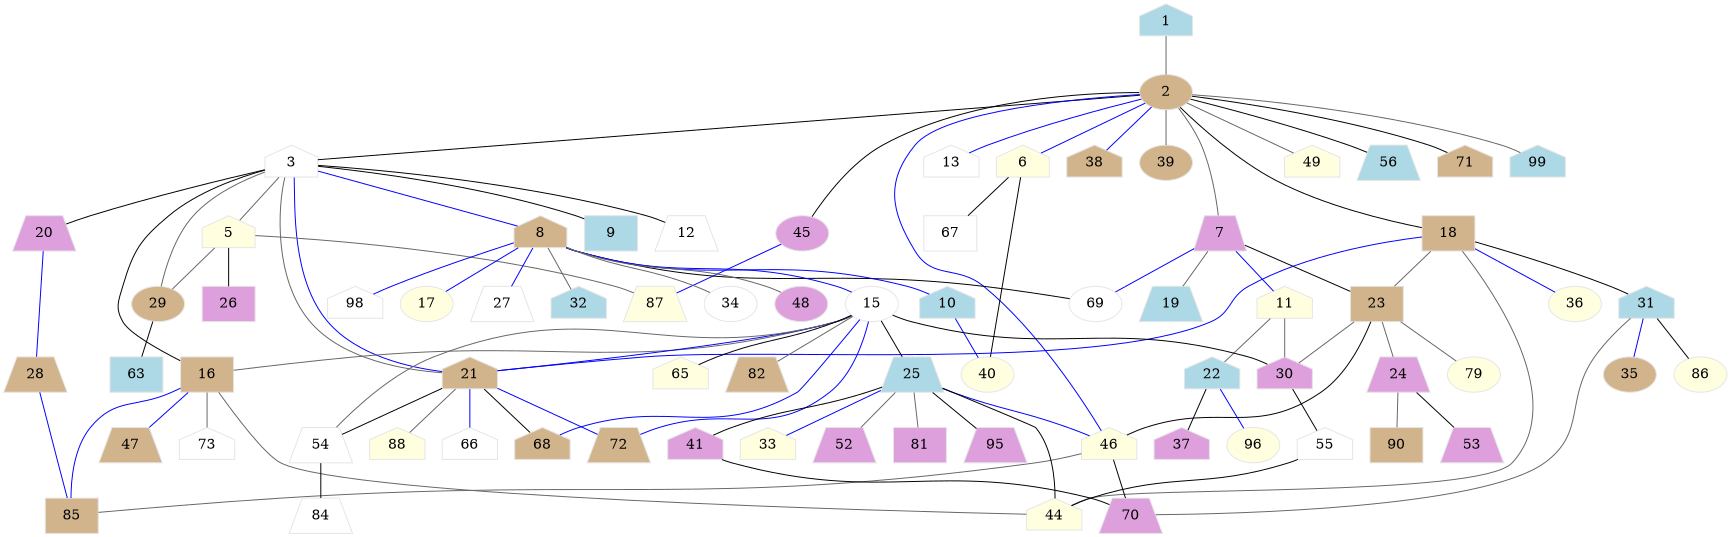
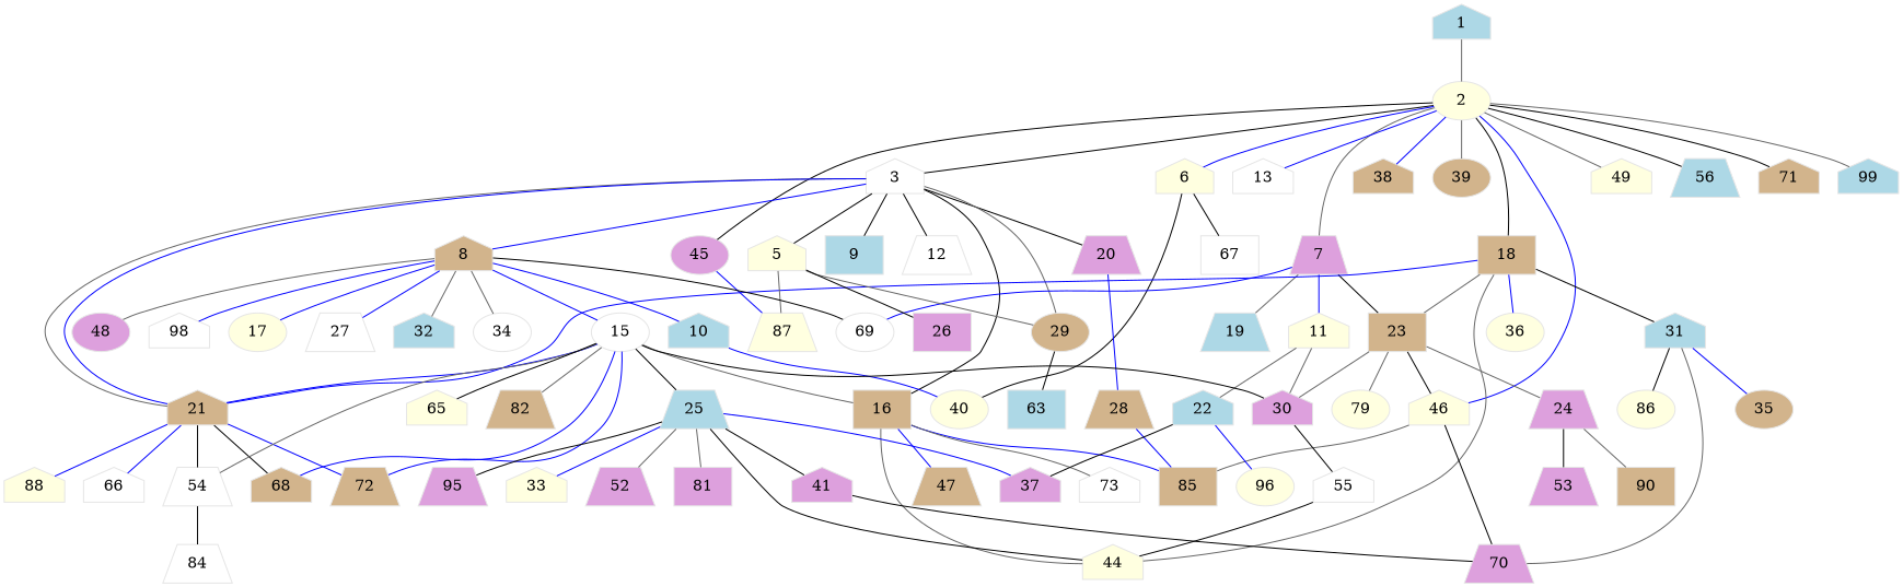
  graph {
    node [color=gray90 fillcolor=lightyellow shape=house style=filled]
    edge [color=black]
    1 [fillcolor=lightblue super="+61"]
-   2 [fillcolor=tan shape=ellipse super="+14"]
+   2 [shape=ellipse super="+14"]
    3 [fillcolor=white super="+4"]
    6 [super="+58"]
    7 [fillcolor=plum shape=trapezium]
    13 [fillcolor=white]
    18 [fillcolor=tan shape=box]
    38 [fillcolor=tan]
    39 [fillcolor=tan shape=ellipse super="+60"]
    45 [fillcolor=plum shape=ellipse]
    46 [super="+80"]
    49
    56 [fillcolor=lightblue shape=trapezium]
    71 [fillcolor=tan]
    99 [fillcolor=lightblue]
    5 [super="+91"]
    8 [fillcolor=tan super="+42"]
    9 [fillcolor=lightblue shape=box]
    12 [fillcolor=white shape=trapezium]
    16 [fillcolor=tan shape=box super="+64"]
    20 [fillcolor=plum shape=trapezium super="+50"]
    21 [fillcolor=tan super="+83"]
    29 [fillcolor=tan shape=ellipse super="+93"]
    40 [shape=ellipse super="+43"]
    67 [fillcolor=white shape=box]
    11
    19 [fillcolor=lightblue shape=trapezium]
    23 [fillcolor=tan shape=box super="+59"]
    69 [fillcolor=white shape=ellipse super="+75"]
    44 [super="+96"]
    31 [fillcolor=lightblue super="+51"]
    36 [shape=ellipse]
    87 [shape=trapezium super="+97"]
    85 [fillcolor=tan shape=box]
    70 [fillcolor=plum shape=trapezium]
    26 [fillcolor=plum shape=box]
    10 [fillcolor=lightblue]
    15 [fillcolor=white shape=ellipse super="+62"]
    17 [shape=ellipse]
    27 [fillcolor=white shape=trapezium]
    32 [fillcolor=lightblue]
    34 [fillcolor=white shape=ellipse]
    48 [fillcolor=plum shape=ellipse]
    98 [fillcolor=white]
    47 [fillcolor=tan shape=trapezium]
    73 [fillcolor=white]
    28 [fillcolor=tan shape=trapezium super="+89"]
    54 [fillcolor=white shape=trapezium super="+78"]
    68 [fillcolor=tan]
    72 [fillcolor=tan shape=trapezium super="+76"]
    66 [fillcolor=white]
    88
    63 [fillcolor=lightblue shape=box]
    22 [fillcolor=lightblue super="+77"]
    30 [fillcolor=plum super="+100"]
    24 [fillcolor=plum shape=trapezium super="+92"]
    79 [shape=ellipse]
    25 [fillcolor=lightblue shape=trapezium super="+74"]
    65
    82 [fillcolor=tan shape=trapezium]
    37 [fillcolor=plum]
    n62 [label=96 shape=ellipse]
    55 [fillcolor=white]
    33
    41 [fillcolor=plum]
    52 [fillcolor=plum shape=trapezium]
    81 [fillcolor=plum shape=box]
    95 [fillcolor=plum shape=trapezium]
    84 [fillcolor=white shape=trapezium]
    35 [fillcolor=tan shape=ellipse]
    86 [shape=ellipse]
    53 [fillcolor=plum shape=trapezium super="+57"]
    90 [fillcolor=tan shape=box]
    1 -- 2 [color=gray40]
    2 -- 3
    2 -- 6 [color=blue]
    2 -- 7 [color=gray40]
    2 -- 13 [color=blue]
    2 -- 18
    2 -- 38 [color=blue]
    2 -- 39 [color=gray40]
    2 -- 45
    2 -- 46 [color=blue]
    2 -- 49 [color=gray40]
    2 -- 56
    2 -- 71
    2 -- 99 [color=gray40]
-   3 -- 5 [color=gray40]
+   3 -- 5
    3 -- 8 [color=blue]
    3 -- 9
    3 -- 12
    3 -- 16
    3 -- 20
    3 -- 21 [color=gray40]
    3 -- 21 [color=blue]
    3 -- 29 [color=gray40]
    6 -- 40
    6 -- 67
    7 -- 11 [color=blue]
    7 -- 19 [color=gray40]
    7 -- 23
    7 -- 69 [color=blue]
    18 -- 21 [color=blue]
    18 -- 23 [color=gray40]
    18 -- 44 [color=gray40]
    18 -- 31
    18 -- 36 [color=blue]
    45 -- 87 [color=blue]
    46 -- 85 [color=gray40]
    46 -- 70
    5 -- 29 [color=gray40]
    5 -- 87 [color=gray40]
    5 -- 26
    8 -- 69
    8 -- 10 [color=blue]
    8 -- 15 [color=blue]
    8 -- 17 [color=blue]
    8 -- 27 [color=blue]
    8 -- 32 [color=gray40]
    8 -- 34 [color=gray40]
    8 -- 48 [color=gray40]
    8 -- 98 [color=blue]
    16 -- 44 [color=gray40]
    16 -- 85 [color=blue]
    16 -- 47 [color=blue]
    16 -- 73 [color=gray40]
    20 -- 28 [color=blue]
    21 -- 54
    21 -- 68
    21 -- 72 [color=blue]
    21 -- 66 [color=blue]
-   21 -- 88 [color=gray40]
+   21 -- 88 [color=blue]
    29 -- 63
    11 -- 22 [color=gray40]
    11 -- 30 [color=gray40]
    23 -- 46
    23 -- 30 [color=gray40]
    23 -- 24 [color=gray40]
    23 -- 79 [color=gray40]
    31 -- 70 [color=gray40]
    31 -- 35 [color=blue]
    31 -- 86
    10 -- 40 [color=blue]
    15 -- 16 [color=gray40]
    15 -- 21 [color=blue]
    15 -- 54 [color=gray40]
    15 -- 68 [color=blue]
    15 -- 72 [color=blue]
    15 -- 30
    15 -- 25
    15 -- 65
    15 -- 82 [color=gray40]
    28 -- 85 [color=blue]
    54 -- 84
    22 -- 37
    22 -- n62 [color=blue]
    30 -- 55
    24 -- 53
    24 -- 90 [color=gray40]
-   25 -- 46 [color=blue]
+   25 -- 37 [color=blue]
    25 -- 44
    25 -- 33 [color=blue]
    25 -- 41
    25 -- 52 [color=gray40]
    25 -- 81 [color=gray40]
    25 -- 95
    55 -- 44
    41 -- 70
  }
